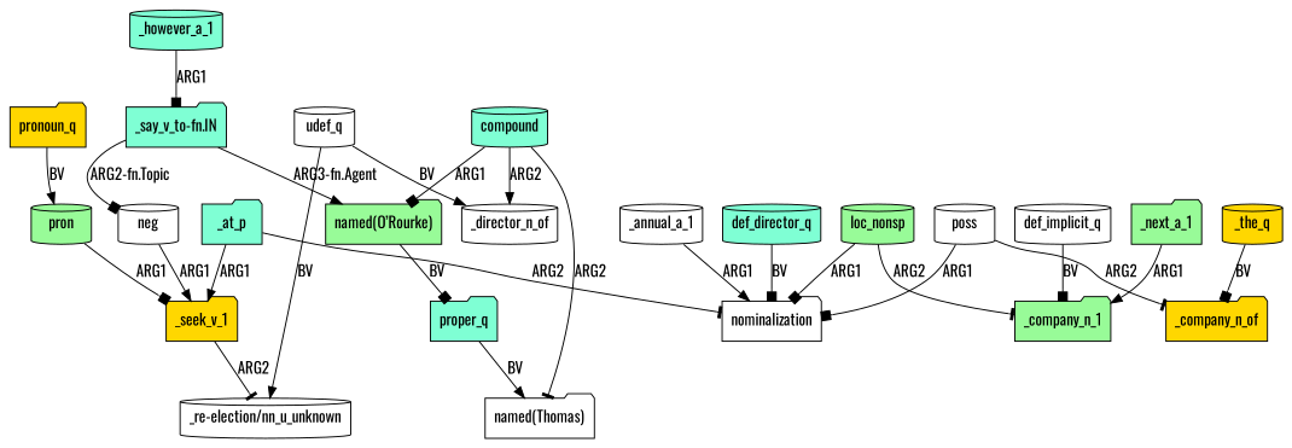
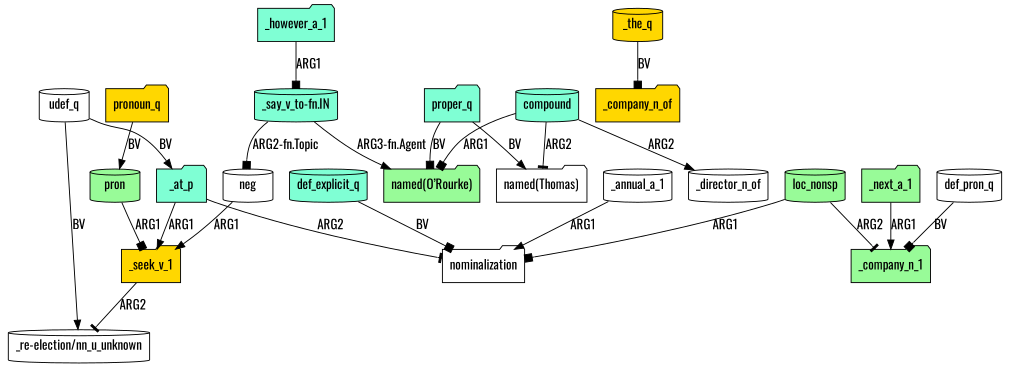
  digraph {
    fontname=Oswald
    node [fillcolor=white fontname=Oswald shape=cylinder style=filled]
    edge [arrowhead=normal fontname=Oswald]
    _at_p [fillcolor=aquamarine shape=folder]
    _seek_v_1 [fillcolor=gold shape=folder]
    nominalization [shape=folder]
    "_re-election/nn_u_unknown"
    pron [fillcolor=palegreen]
    n6 [fillcolor=palegreen label=_company_n_1 shape=folder]
-   def_implicit_q
+   def_implicit_q [label=def_pron_q]
    loc_nonsp [fillcolor=palegreen]
    _annual_a_1
-   _however_a_1 [fillcolor=aquamarine]
-   "_say_v_to-fn.IN" [fillcolor=aquamarine shape=folder]
+   _however_a_1 [fillcolor=aquamarine shape=folder]
+   "_say_v_to-fn.IN" [fillcolor=aquamarine]
    "named(O’Rourke)" [fillcolor=palegreen shape=folder]
    neg
    compound [fillcolor=aquamarine]
    _director_n_of
    "named(Thomas)" [shape=folder]
    _the_q [fillcolor=gold]
    _company_n_of [fillcolor=gold shape=folder]
-   poss
    pronoun_q [fillcolor=gold shape=folder]
    proper_q [fillcolor=aquamarine shape=folder]
    _next_a_1 [fillcolor=palegreen shape=folder]
-   def_explicit_q [fillcolor=aquamarine label=def_director_q]
+   def_explicit_q [fillcolor=aquamarine]
    udef_q
    _at_p -> _seek_v_1 [label=ARG1]
    _at_p -> nominalization [arrowhead=tee label=ARG2]
    _seek_v_1 -> "_re-election/nn_u_unknown" [arrowhead=tee label=ARG2]
    pron -> _seek_v_1 [arrowhead=box label=ARG1]
    def_implicit_q -> n6 [arrowhead=box label=BV]
    loc_nonsp -> nominalization [arrowhead=box label=ARG1]
    loc_nonsp -> n6 [arrowhead=tee label=ARG2]
    _annual_a_1 -> nominalization [label=ARG1]
    _however_a_1 -> "_say_v_to-fn.IN" [arrowhead=box label=ARG1]
    "_say_v_to-fn.IN" -> "named(O’Rourke)" [label="ARG3-fn.Agent"]
    "_say_v_to-fn.IN" -> neg [arrowhead=box label="ARG2-fn.Topic"]
    neg -> _seek_v_1 [label=ARG1]
    compound -> "named(O’Rourke)" [arrowhead=box label=ARG1]
    compound -> _director_n_of [label=ARG2]
    compound -> "named(Thomas)" [arrowhead=tee label=ARG2]
    _the_q -> _company_n_of [arrowhead=box label=BV]
-   poss -> nominalization [arrowhead=box label=ARG1]
-   poss -> _company_n_of [arrowhead=tee label=ARG2]
    pronoun_q -> pron [label=BV]
-   "named(O’Rourke)" -> proper_q [arrowhead=box label=BV]
+   proper_q -> "named(O’Rourke)" [arrowhead=box label=BV]
    proper_q -> "named(Thomas)" [label=BV]
    _next_a_1 -> n6 [label=ARG1]
    def_explicit_q -> nominalization [arrowhead=box label=BV]
    udef_q -> "_re-election/nn_u_unknown" [label=BV]
-   udef_q -> _director_n_of [label=BV]
+   udef_q -> _at_p [label=BV]
  }
